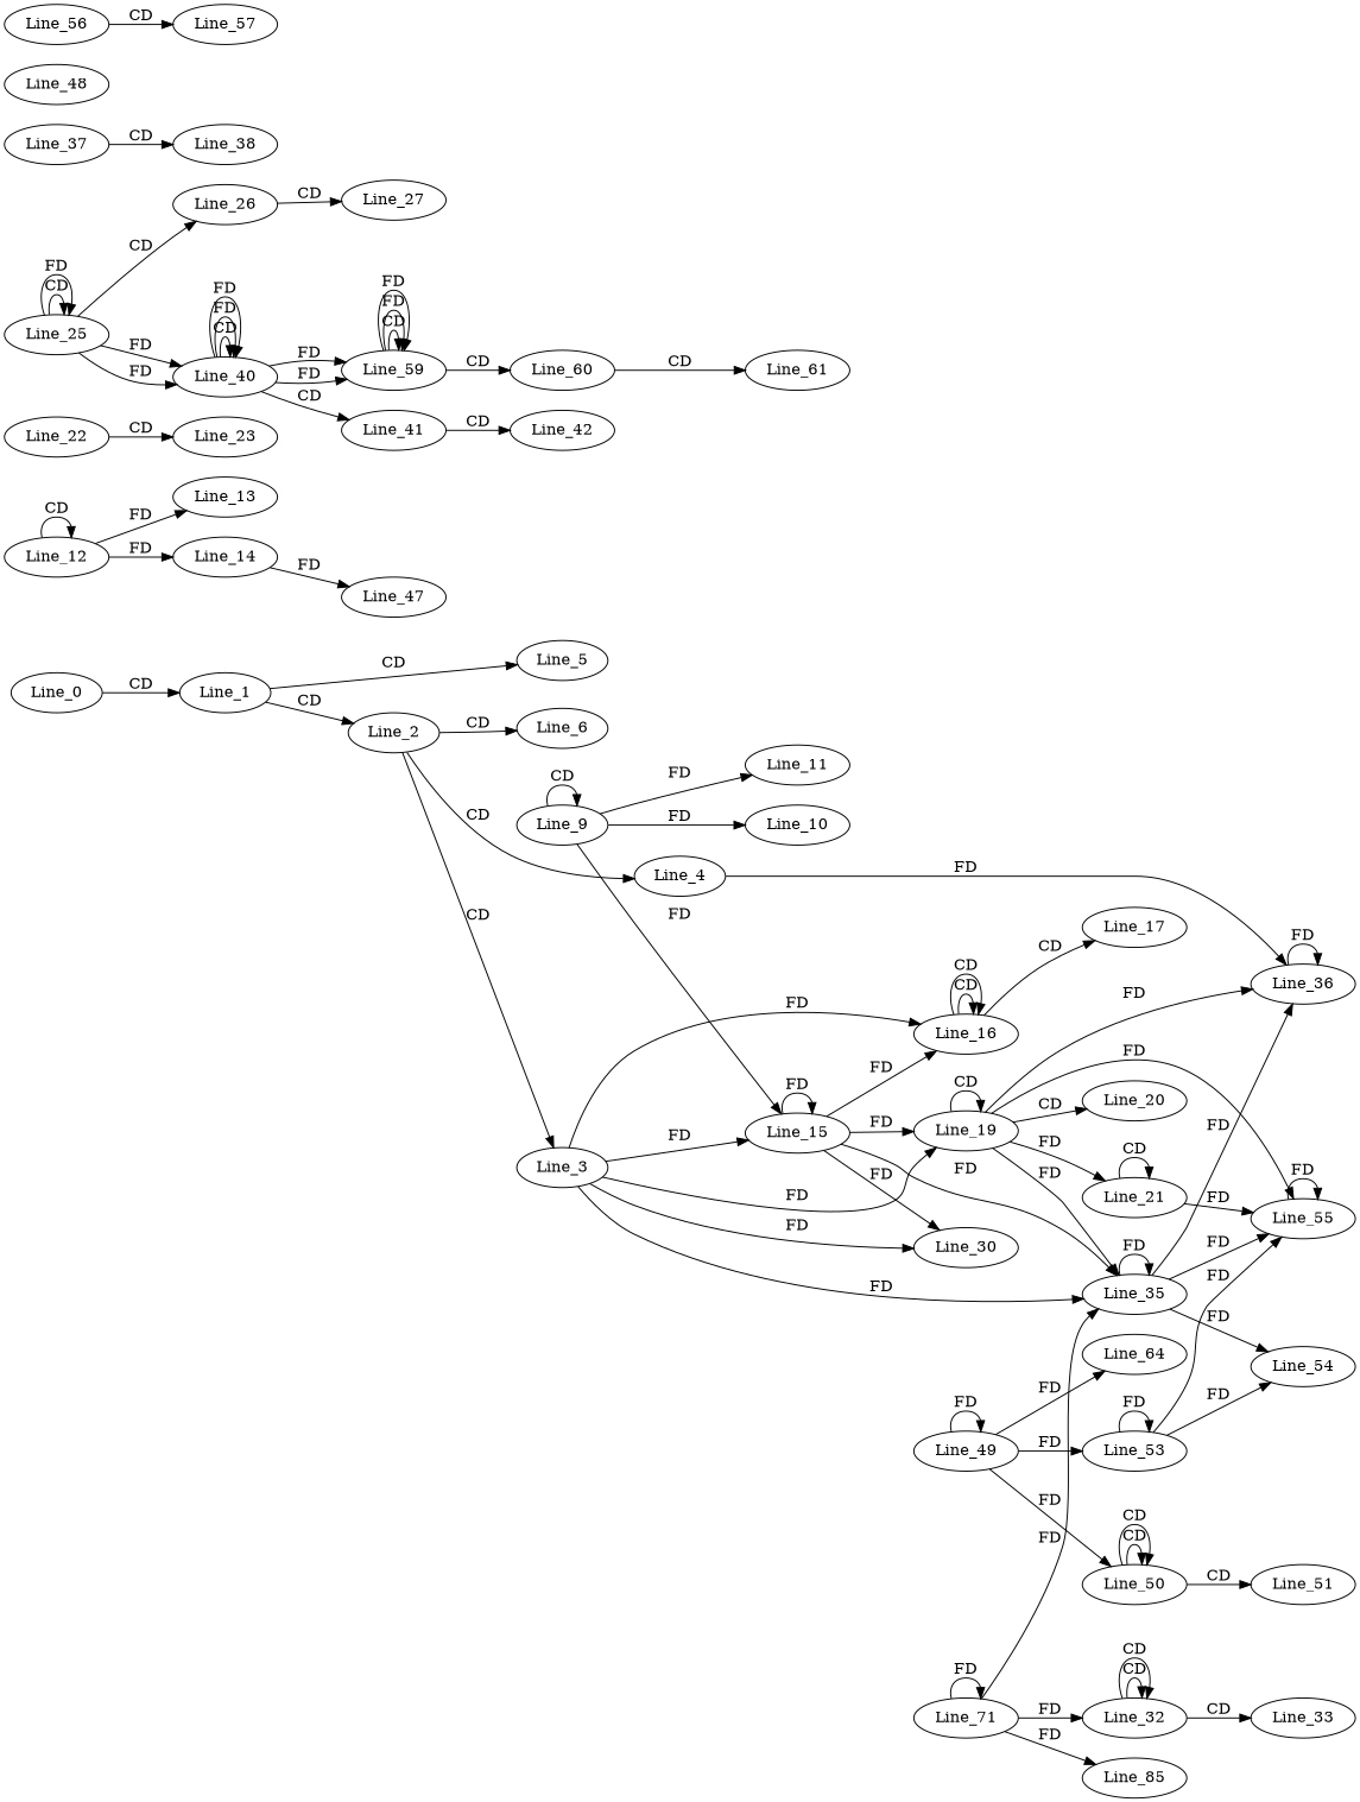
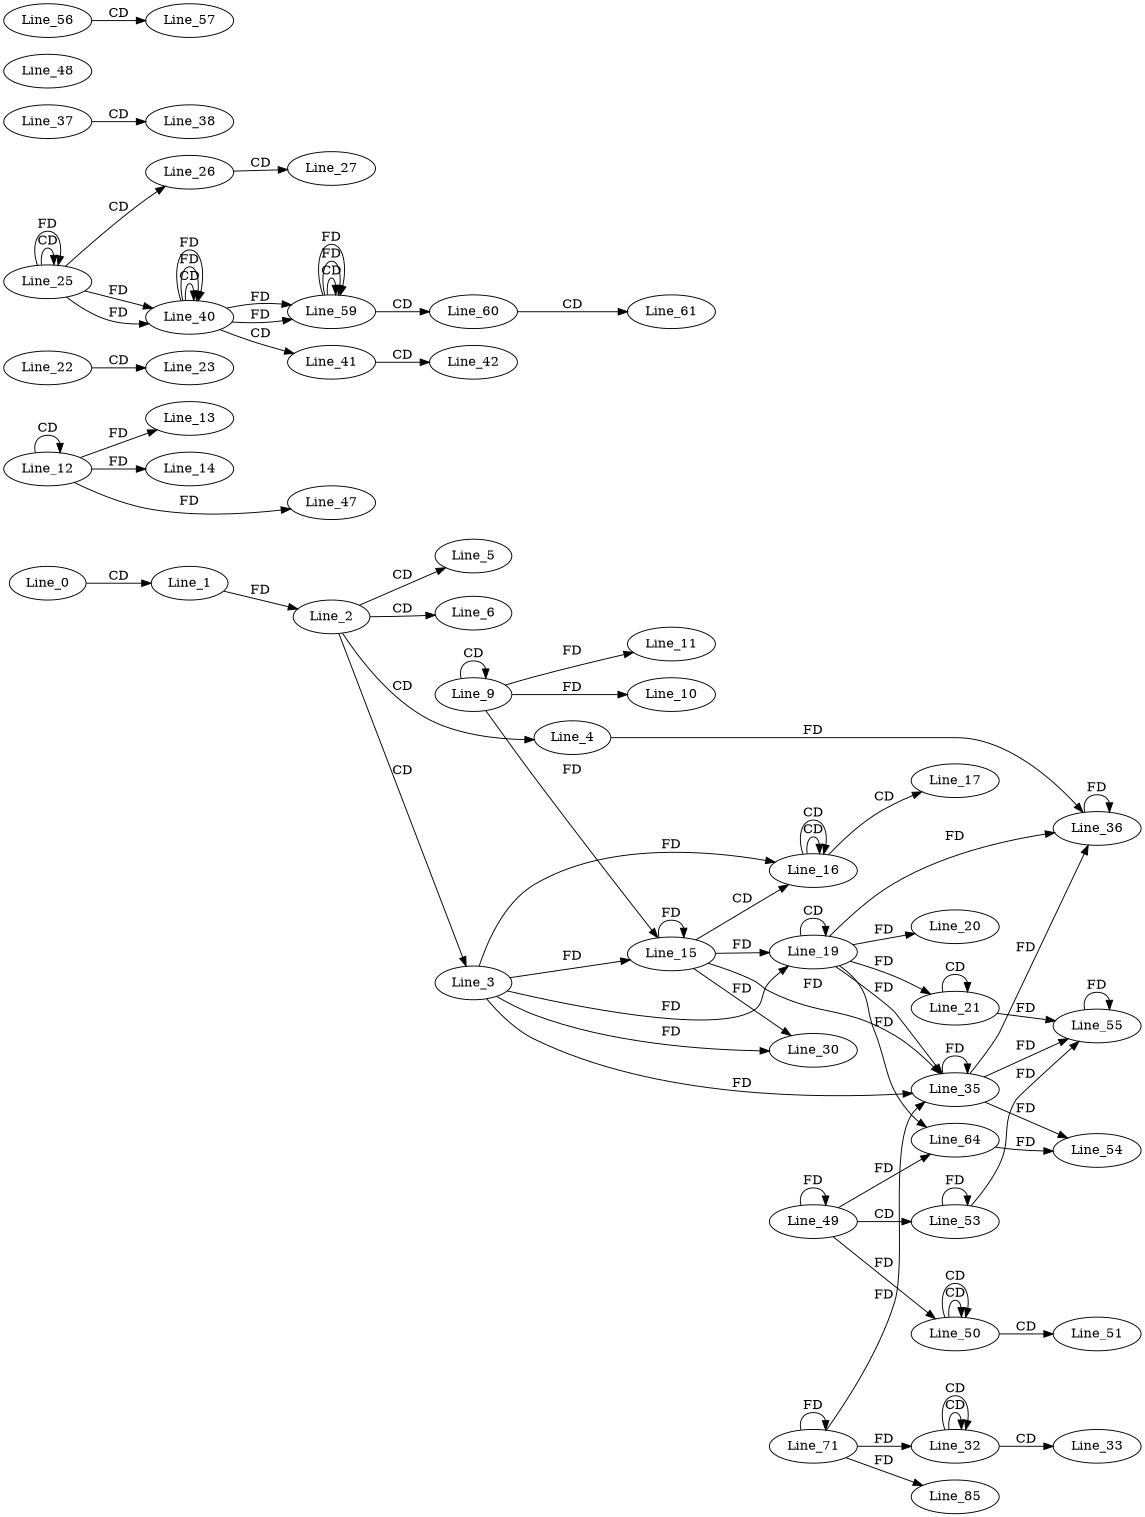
  digraph {
    rankdir=LR
    Line_0
    Line_1
    Line_2
    Line_3
    Line_4
    Line_5
    Line_6
    Line_15
    Line_16
    Line_19
    Line_30
    Line_35
    Line_36
    Line_17
    Line_20
    Line_21
    Line_55
    Line_54
    Line_9
    Line_10
    Line_11
    Line_12
    Line_13
    Line_14
    Line_47
    Line_22
    Line_23
    Line_25
    Line_26
    Line_40
    Line_27
    Line_59
    Line_41
    Line_60
    n35 [label=Line_71]
    Line_32
    n37 [label=Line_85]
    Line_33
    Line_37
    Line_38
    Line_42
    Line_48
    Line_49
    Line_50
    Line_53
    Line_64
    Line_51
    Line_56
    Line_57
    Line_61
    Line_0 -> Line_1 [label=CD]
-   Line_1 -> Line_2 [label=CD]
+   Line_1 -> Line_2 [label=FD]
    Line_2 -> Line_3 [label=CD]
    Line_2 -> Line_4 [label=CD]
-   Line_1 -> Line_5 [label=CD]
+   Line_2 -> Line_5 [label=CD]
    Line_2 -> Line_6 [label=CD]
    Line_3 -> Line_15 [label=FD]
    Line_3 -> Line_16 [label=FD]
    Line_3 -> Line_19 [label=FD]
    Line_3 -> Line_30 [label=FD]
    Line_3 -> Line_35 [label=FD]
    Line_4 -> Line_36 [label=FD]
    Line_15 -> Line_15 [label=FD]
-   Line_15 -> Line_16 [label=FD]
+   Line_15 -> Line_16 [label=CD]
    Line_15 -> Line_19 [label=FD]
    Line_15 -> Line_30 [label=FD]
    Line_15 -> Line_35 [label=FD]
    Line_16 -> Line_16 [label=CD]
    Line_16 -> Line_16 [label=CD]
    Line_16 -> Line_17 [label=CD]
    Line_19 -> Line_19 [label=CD]
    Line_19 -> Line_35 [label=FD]
    Line_19 -> Line_36 [label=FD]
-   Line_19 -> Line_20 [label=CD]
+   Line_19 -> Line_20 [label=FD]
    Line_19 -> Line_21 [label=FD]
-   Line_19 -> Line_55 [label=FD]
+   Line_19 -> Line_64 [label=FD]
    Line_35 -> Line_35 [label=FD]
    Line_35 -> Line_36 [label=FD]
    Line_35 -> Line_55 [label=FD]
    Line_35 -> Line_54 [label=FD]
    Line_36 -> Line_36 [label=FD]
    Line_21 -> Line_21 [label=CD]
    Line_21 -> Line_55 [label=FD]
    Line_55 -> Line_55 [label=FD]
    Line_9 -> Line_15 [label=FD]
    Line_9 -> Line_9 [label=CD]
    Line_9 -> Line_10 [label=FD]
    Line_9 -> Line_11 [label=FD]
    Line_12 -> Line_12 [label=CD]
    Line_12 -> Line_13 [label=FD]
    Line_12 -> Line_14 [label=FD]
-   Line_14 -> Line_47 [label=FD]
+   Line_12 -> Line_47 [label=FD]
    Line_22 -> Line_23 [label=CD]
    Line_25 -> Line_25 [label=CD]
    Line_25 -> Line_25 [label=FD]
    Line_25 -> Line_26 [label=CD]
    Line_25 -> Line_40 [label=FD]
    Line_25 -> Line_40 [label=FD]
    Line_26 -> Line_27 [label=CD]
    Line_40 -> Line_40 [label=CD]
    Line_40 -> Line_40 [label=FD]
    Line_40 -> Line_40 [label=FD]
    Line_40 -> Line_59 [label=FD]
    Line_40 -> Line_59 [label=FD]
    Line_40 -> Line_41 [label=CD]
    Line_59 -> Line_59 [label=CD]
    Line_59 -> Line_59 [label=FD]
    Line_59 -> Line_59 [label=FD]
    Line_59 -> Line_60 [label=CD]
    Line_41 -> Line_42 [label=CD]
    Line_60 -> Line_61 [label=CD]
    n35 -> Line_35 [label=FD]
    n35 -> n35 [label=FD]
    n35 -> Line_32 [label=FD]
    n35 -> n37 [label=FD]
    Line_32 -> Line_32 [label=CD]
    Line_32 -> Line_32 [label=CD]
    Line_32 -> Line_33 [label=CD]
    Line_37 -> Line_38 [label=CD]
    Line_49 -> Line_49 [label=FD]
    Line_49 -> Line_50 [label=FD]
-   Line_49 -> Line_53 [label=FD]
+   Line_49 -> Line_53 [label=CD]
    Line_49 -> Line_64 [label=FD]
    Line_50 -> Line_50 [label=CD]
    Line_50 -> Line_50 [label=CD]
    Line_50 -> Line_51 [label=CD]
    Line_53 -> Line_55 [label=FD]
-   Line_53 -> Line_54 [label=FD]
+   Line_64 -> Line_54 [label=FD]
    Line_53 -> Line_53 [label=FD]
    Line_56 -> Line_57 [label=CD]
  }
